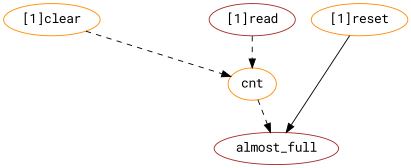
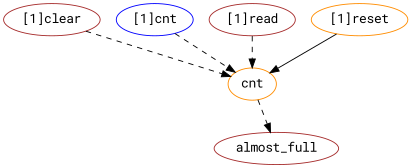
  strict digraph {
    fontname="Roboto Mono"
    node [color=darkorange complexity=4 fontname="Roboto Mono"]
    edge [fontname="Roboto Mono" style=dashed]
-   "[1]clear" [importance=0.496411224657 rank=0.124102806164]
+   "[1]clear" [color=brown importance=0.496411224657 rank=0.124102806164]
    cnt [complexity=3 importance=0.150873455429 rank=0.0502911518098]
    almost_full [color=brown complexity=0 importance=0.052028043616 rank=0.0]
+   "[1]cnt" [color=blue complexity=7 importance=0.400592322672 rank=0.0572274746675]
    "[1]reset" [importance=0.647284680086 rank=0.161821170022]
    "[1]read" [color=brown complexity=10 importance=0.798158135516 rank=0.0798158135516]
    "[1]clear" -> cnt
    cnt -> almost_full
-   "[1]reset" -> almost_full [style=solid]
+   "[1]cnt" -> cnt
+   "[1]reset" -> cnt [style=solid]
    "[1]read" -> cnt
  }
